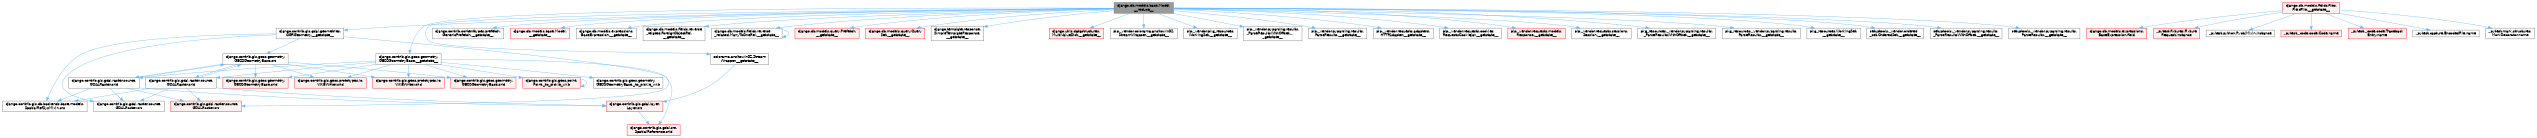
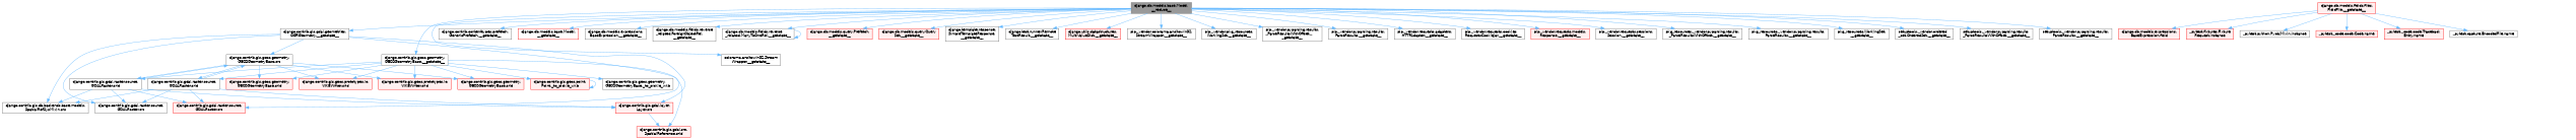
  digraph {
    fontname="DejaVu Sans"
    rankdir=TB
    node [color=grey40 fillcolor=white fontname="DejaVu Sans" fontsize=10 shape=box style=filled]
    edge [color=steelblue1 fontname="DejaVu Sans" fontsize=10 labelfontname=Helvetica labelfontsize=10 style=solid]
    n1 [color=gray40 fillcolor=grey60 fontcolor=black height=0.2 label="django.db.models.base.Model.\l__reduce__" width=0.4]
    n2 [height=0.2 label="colorama.ansitowin32.Stream\lWrapper.__getstate__" width=0.4]
    n3 [height=0.2 label="django.contrib.contenttypes.prefetch.\lGenericPrefetch.__getstate__" width=0.4]
    n4 [height=0.2 label="django.contrib.gis.gdal.geometries.\lOGRGeometry.__getstate__" width=0.4]
    n5 [height=0.2 label="django.contrib.gis.geos.geometry.\lGEOSGeometryBase.__getstate__" width=0.4]
    n6 [color=red height=0.2 label="django.db.models.base.Model.\l__getstate__" width=0.4]
    n7 [height=0.2 label="django.db.models.expressions.\lBaseExpression.__getstate__" width=0.4]
    n8 [height=0.2 label="django.db.models.fields.reverse\l_related.ForeignObjectRel.\l__getstate__" width=0.4]
    n9 [height=0.2 label="django.db.models.fields.reverse\l_related.ManyToOneRel.__getstate__" width=0.4]
    n10 [color=red fillcolor="#FFF0F0" height=0.2 label="django.db.models.query.Prefetch.\l__getstate__" width=0.4]
    n11 [color=red fillcolor="#FFF0F0" height=0.2 label="django.db.models.query.Query\lSet.__getstate__" width=0.4]
    n12 [height=0.2 label="django.template.response.\lSimpleTemplateResponse.\l__getstate__" width=0.4]
+   n13 [height=0.2 label="django.test.runner.Remote\lTestResult.__getstate__" width=0.4]
    n14 [color=red fillcolor="#FFF0F0" height=0.2 label="django.utils.datastructures.\lMultiValueDict.__getstate__" width=0.4]
    n15 [height=0.2 label="pip._vendor.colorama.ansitowin32.\lStreamWrapper.__getstate__" width=0.4]
    n16 [height=0.2 label="pip._vendor.pkg_resources.\lWorkingSet.__getstate__" width=0.4]
    n17 [height=0.2 label="pip._vendor.pyparsing.results.\l_ParseResultsWithOffset._\l_getstate__" width=0.4]
    n18 [height=0.2 label="pip._vendor.pyparsing.results.\lParseResults.__getstate__" width=0.4]
    n19 [height=0.2 label="pip._vendor.requests.adapters.\lHTTPAdapter.__getstate__" width=0.4]
    n20 [height=0.2 label="pip._vendor.requests.cookies.\lRequestsCookieJar.__getstate__" width=0.4]
    n21 [color=red fillcolor="#FFF0F0" height=0.2 label="pip._vendor.requests.models.\lResponse.__getstate__" width=0.4]
    n22 [height=0.2 label="pip._vendor.requests.sessions.\lSession.__getstate__" width=0.4]
    n23 [height=0.2 label="pkg_resources._vendor.pyparsing.results.\l_ParseResultsWithOffset.__getstate__" width=0.4]
    n24 [height=0.2 label="pkg_resources._vendor.pyparsing.results.\lParseResults.__getstate__" width=0.4]
    n25 [height=0.2 label="pkg_resources.WorkingSet.\l__getstate__" width=0.4]
    n26 [height=0.2 label="setuptools._vendor.ordered\l_set.OrderedSet.__getstate__" width=0.4]
    n27 [height=0.2 label="setuptools._vendor.pyparsing.results.\l_ParseResultsWithOffset.__getstate__" width=0.4]
    n28 [height=0.2 label="setuptools._vendor.pyparsing.results.\lParseResults.__getstate__" width=0.4]
    n29 [height=0.2 label="django.contrib.gis.db.backends.base.models.\lSpatialRefSysMixin.srs" width=0.4]
    n30 [color=red fillcolor="#FFF0F0" height=0.2 label="django.contrib.gis.gdal.layer.\lLayer.srs" width=0.4]
    n31 [height=0.2 label="django.contrib.gis.gdal.raster.source.\lGDALRaster.srs" width=0.4]
    n32 [color=red fillcolor="#FFF0F0" height=0.2 label="django.contrib.gis.gdal.raster.source.\lGDALRaster.srs" width=0.4]
    n33 [height=0.2 label="django.contrib.gis.geos.geometry.\lGEOSGeometryBase.srs" width=0.4]
    n34 [height=0.2 label="django.contrib.gis.gdal.raster.source.\lGDALRaster.srid" width=0.4]
    n35 [height=0.2 label="django.contrib.gis.gdal.raster.source.\lGDALRaster.srid" width=0.4]
    n36 [color=red fillcolor="#FFF0F0" height=0.2 label="django.contrib.gis.gdal.srs.\lSpatialReference.srid" width=0.4]
    n37 [color=red fillcolor="#FFF0F0" height=0.2 label="django.contrib.gis.geos.geometry.\lGEOSGeometryBase.srid" width=0.4]
    n38 [color=red fillcolor="#FFF0F0" height=0.2 label="django.contrib.gis.geos.geometry.\lGEOSGeometryBase.srid" width=0.4]
    n39 [color=red fillcolor="#FFF0F0" height=0.2 label="django.contrib.gis.geos.prototypes.io.\lWKBWriter.srid" width=0.4]
    n40 [color=red fillcolor="#FFF0F0" height=0.2 label="django.contrib.gis.geos.prototypes.io.\lWKBWriter.srid" width=0.4]
    n41 [height=0.2 label="django.contrib.gis.geos.geometry.\lGEOSGeometryBase._to_pickle_wkb" width=0.4]
    n42 [color=red fillcolor="#FFF0F0" height=0.2 label="django.contrib.gis.geos.point.\lPoint._to_pickle_wkb" width=0.4]
    n43 [color=red fillcolor="#FFF0F0" height=0.2 label="django.db.models.fields.files.\lFieldFile.__getstate__" width=0.4]
    n44 [color=red fillcolor="#FFF0F0" height=0.2 label="django.db.models.expressions.\lBaseExpression.field" width=0.4]
    n45 [color=red fillcolor="#FFF0F0" height=0.2 label="_pytest.fixtures.Fixture\lRequest.instance" width=0.4]
    n46 [height=0.2 label="_pytest.python.PyobjMixin.instance" width=0.4]
    n47 [color=red fillcolor="#FFF0F0" height=0.2 label="_pytest._code.code.Code.name" width=0.4]
    n48 [color=red fillcolor="#FFF0F0" height=0.2 label="_pytest._code.code.Traceback\lEntry.name" width=0.4]
    n49 [height=0.2 label="_pytest.capture.EncodedFile.name" width=0.4]
-   n50 [height=0.2 label="_pytest.mark.structures.\lMarkDecorator.name" width=0.4]
    n1 -> n2
    n1 -> n3
    n1 -> n4
    n1 -> n5
    n1 -> n6
    n1 -> n7
    n1 -> n8
    n1 -> n9
    n1 -> n10
    n1 -> n11
    n1 -> n12
+   n1 -> n13
    n1 -> n14
    n1 -> n15
    n1 -> n16
    n1 -> n17
    n1 -> n18
    n1 -> n19
    n1 -> n20
    n1 -> n21
    n1 -> n22
    n1 -> n23
    n1 -> n24
    n1 -> n25
    n1 -> n26
    n1 -> n27
    n1 -> n28
    n4 -> n29
-   n2 -> n30
+   n4 -> n30
    n4 -> n31
    n4 -> n32
    n4 -> n33
    n5 -> n34
    n5 -> n35
    n5 -> n36
    n5 -> n37
    n5 -> n38
    n5 -> n39
    n5 -> n40
    n5 -> n41
    n5 -> n42
    n9 -> n9
    n30 -> n36
    n33 -> n34
    n33 -> n35
    n33 -> n37
    n33 -> n38
    n33 -> n39
    n33 -> n40
    n34 -> n29
    n34 -> n30
    n34 -> n31
    n34 -> n32
    n34 -> n33
    n35 -> n29
    n35 -> n30
    n35 -> n31
    n35 -> n32
    n35 -> n33
    n42 -> n42
    n43 -> n44
    n43 -> n45
    n43 -> n46
    n43 -> n47
    n43 -> n48
    n43 -> n49
-   n43 -> n50
  }
